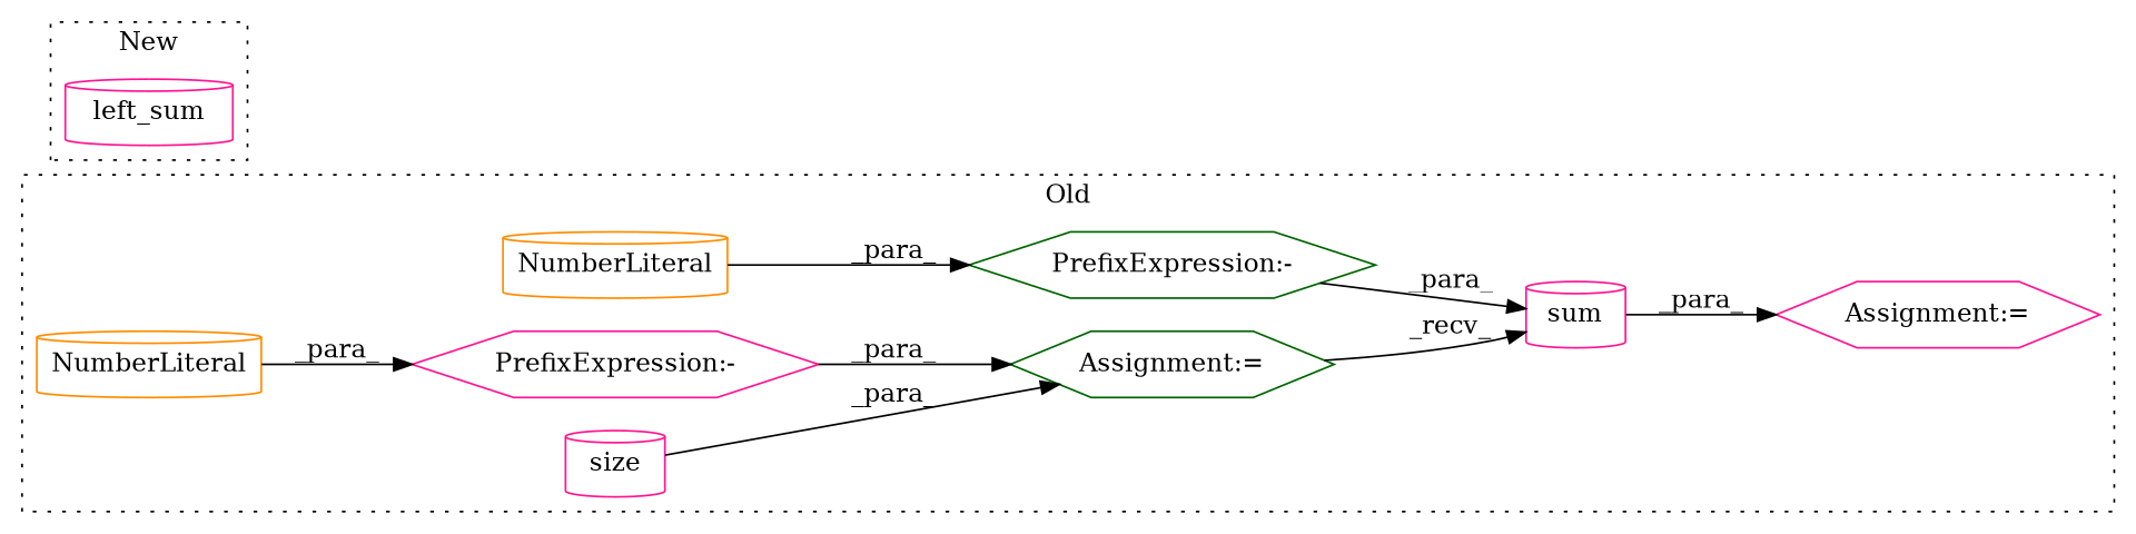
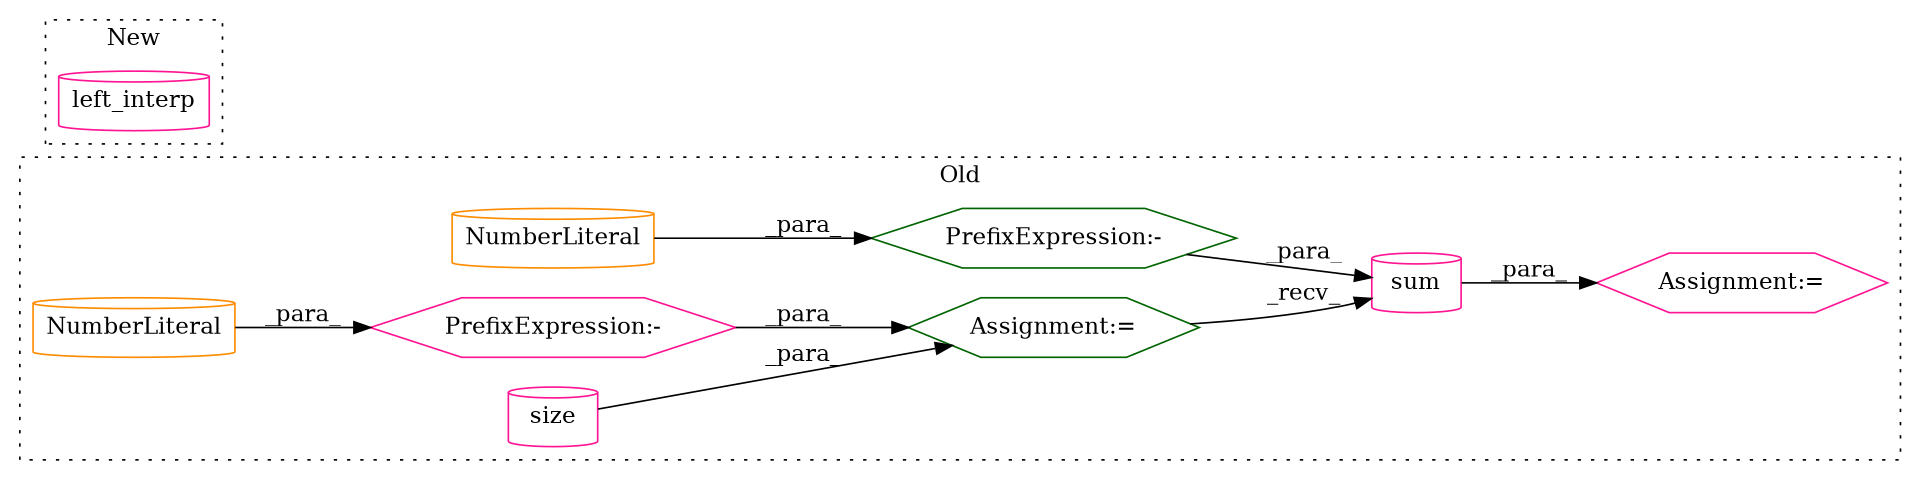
  digraph {
    rankdir=LR
    node [a=32 l=1 shape=cylinder color=deeppink]
    n1 [l="4,1" label=sum s="7297,7303"]
    n2 [a=38 label="PrefixExpression:-" s=7187 shape=hexagon]
    n3 [a=34 label=NumberLiteral s=7188 color=darkorange]
    n4 [a=38 label="PrefixExpression:-" s=7301 shape=hexagon color=darkgreen]
    n5 [a=34 label=NumberLiteral s=7302 color=darkorange]
    n6 [l=6 label=size s=7211]
    n7 [a=7 label="Assignment:=" s=7239 shape=hexagon color=darkgreen]
    n8 [a=7 label="Assignment:=" s=7284 shape=hexagon]
-   n9 [l="12,1" label=left_sum s="9003,9049"]
+   n9 [l="12,1" label=left_interp s="9003,9049"]
    subgraph cluster_1 {
      label=Old
      style=dotted
      n1
      n2
      n3
      n4
      n5
      n6
      n7
      n8
    }
    subgraph cluster_2 {
      label=New
      style=dotted
      n9
    }
    n1 -> n8 [label=_para_]
    n2 -> n7 [label=_para_]
    n3 -> n2 [label=_para_]
    n4 -> n1 [label=_para_]
    n5 -> n4 [label=_para_]
    n6 -> n7 [label=_para_]
    n7 -> n1 [label=_recv_]
  }
